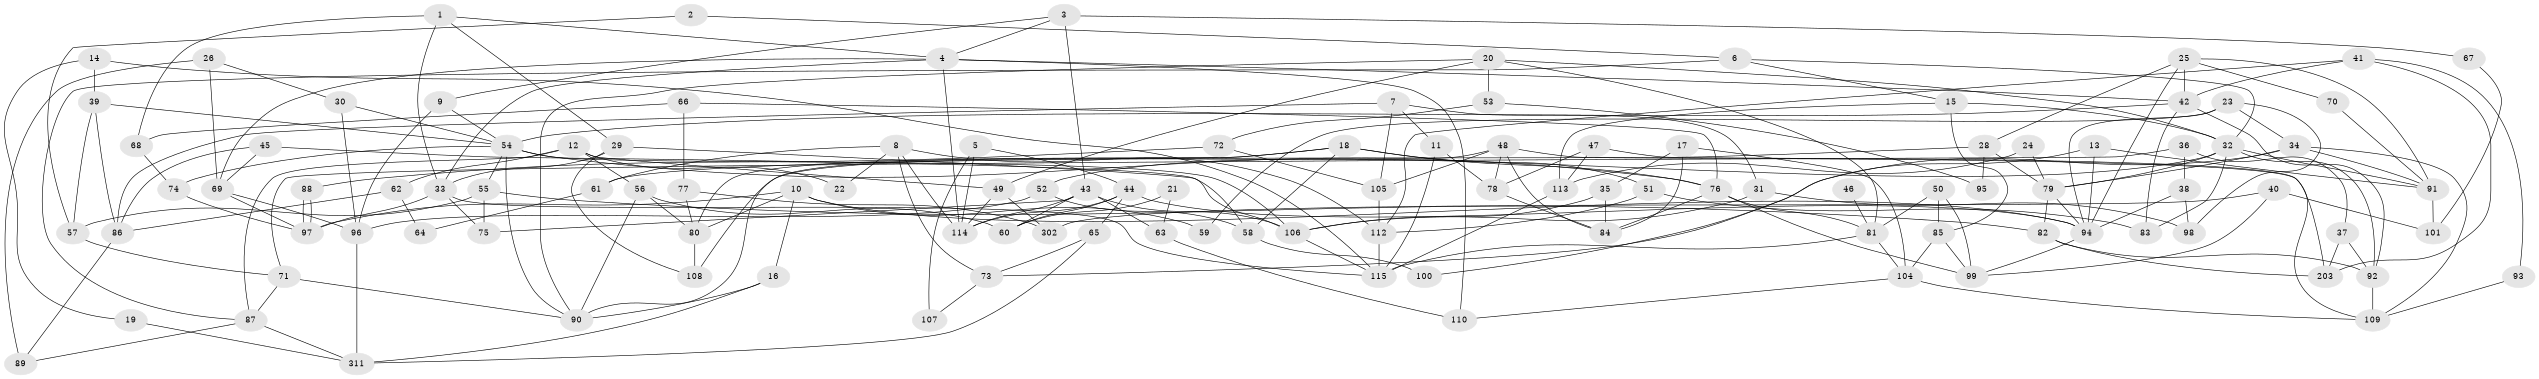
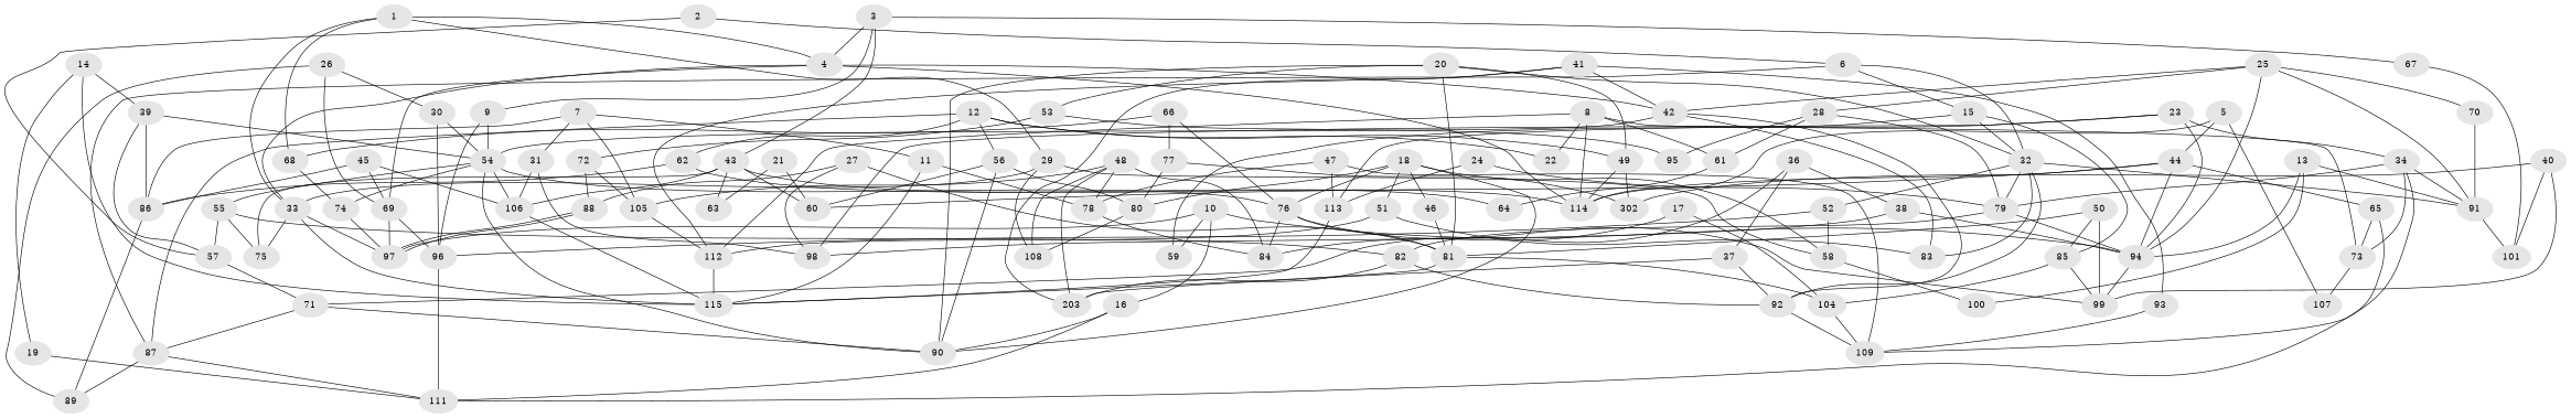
  graph {
    node [color=gray90 style=filled]
    1
    4
    29
    33
    68
    42
    69
-   110
    114
    58
    108
    97
    115
    75
    74
    2
    6
    57
    15
    32
    87
    71
    3
    9
    43
    67
    54
    96
    60
    63
    106
    101
    83
    92
    5
    44
    107
    94
    65
    85
    113
    91
    79
    52
-   111 [label=311]
+   111
    89
    7
    11
    31
    86
    105
    78
    98
    112
    8
    22
    61
    73
    64
    90
    76
    55
    10
    16
    59
    80
    99
    84
    12
    49
    56
    62
    n73 [label=302]
    13
    100
    14
    19
    39
    104
    17
-   35
    109
    18
    46
    51
    81
    20
    53
    95
    72
    21
    23
    34
    24
    82
    25
    28
    70
    26
    30
+   27
    88
    36
    37
    38
    n106 [label=203]
    40
    41
    93
    45
    47
    48
    50
    66
    77
    1 -- 4
    1 -- 29
    1 -- 33
    1 -- 68
    4 -- 33
    4 -- 42
    4 -- 69
-   4 -- 110
    4 -- 114
    29 -- 33
    29 -- 58
    29 -- 108
    33 -- 97
    33 -- 115
    33 -- 75
    68 -- 74
    42 -- 54
    42 -- 83
    42 -- 92
    69 -- 97
    69 -- 96
    58 -- 100
    74 -- 97
    2 -- 6
    2 -- 57
    6 -- 15
    6 -- 32
    6 -- 87
    57 -- 71
    15 -- 32
    15 -- 85
    15 -- 113
    32 -- 83
    32 -- 92
    32 -- 91
    32 -- 79
    32 -- 52
    87 -- 111
    87 -- 89
    71 -- 87
    71 -- 90
    3 -- 4
    3 -- 9
    3 -- 43
    3 -- 67
    9 -- 54
    9 -- 96
    43 -- 114
    43 -- 75
    43 -- 60
    43 -- 63
    43 -- 106
    67 -- 101
    54 -- 74
    54 -- 106
    54 -- 90
    54 -- 76
    54 -- 55
    96 -- 111
-   63 -- 110
    106 -- 115
    92 -- 109
    5 -- 114
    5 -- 44
    5 -- 107
    44 -- 114
    44 -- 60
    44 -- 94
    44 -- 65
    94 -- 99
    65 -- 111
    65 -- 73
    85 -- 99
    85 -- 104
    113 -- 115
    91 -- 101
    79 -- 94
    79 -- 82
    52 -- 58
    52 -- 96
    7 -- 11
    7 -- 31
    7 -- 86
    7 -- 105
    11 -- 115
    11 -- 78
    31 -- 106
    31 -- 98
    86 -- 89
    105 -- 112
    78 -- 84
    112 -- 115
    8 -- 114
    8 -- 112
    8 -- 22
    8 -- 61
    8 -- 73
    61 -- 64
    73 -- 107
    76 -- 99
    76 -- 84
    76 -- 81
    55 -- 75
    55 -- 57
    55 -- 82
    10 -- 97
    10 -- 94
    10 -- 16
    10 -- 59
-   10 -- 80
    16 -- 111
    16 -- 90
    80 -- 108
    12 -- 87
    12 -- 22
    12 -- 49
    12 -- 56
    12 -- 62
    49 -- 114
    49 -- n73
    56 -- 60
    56 -- 90
    56 -- 80
    62 -- 86
    62 -- 64
    13 -- 94
    13 -- 91
    13 -- 100
    14 -- 115
    14 -- 19
    14 -- 39
    19 -- 111
    39 -- 57
    39 -- 54
    39 -- 86
-   104 -- 110
    104 -- 109
    17 -- 84
    17 -- 104
-   17 -- 35
-   35 -- 106
-   35 -- 84
    18 -- 58
    18 -- 90
    18 -- 76
    18 -- 80
+   18 -- 46
    18 -- 51
    46 -- 81
    51 -- 83
    51 -- 112
    81 -- 115
    81 -- 104
    20 -- 32
    20 -- 90
    20 -- 49
    20 -- 81
    20 -- 53
    53 -- 95
    53 -- 72
    72 -- 105
    72 -- 88
    21 -- 60
    21 -- 63
    23 -- 94
    23 -- 98
    23 -- 59
    23 -- 34
    34 -- 91
    34 -- 79
    34 -- 73
    34 -- 109
    24 -- 113
    24 -- 79
    82 -- 92
    82 -- n106
    25 -- 42
    25 -- 94
    25 -- 91
    25 -- 28
    25 -- 70
    28 -- 79
    28 -- 61
    28 -- 95
    70 -- 91
    26 -- 69
    26 -- 89
    26 -- 30
    30 -- 54
    30 -- 96
+   27 -- 98
+   27 -- 81
+   27 -- 88
    88 -- 97
    88 -- 97
    36 -- 71
    36 -- 37
    36 -- 38
    37 -- 92
    37 -- n106
    38 -- 94
    38 -- 98
    40 -- 101
    40 -- 99
    40 -- n73
    41 -- 42
    41 -- 112
    41 -- n106
    41 -- 93
    93 -- 109
    45 -- 69
    45 -- 106
    45 -- 86
    47 -- 113
    47 -- 78
    47 -- 109
    48 -- 108
    48 -- 105
    48 -- 78
    48 -- 84
    48 -- n106
    50 -- 85
    50 -- 99
    50 -- 81
    66 -- 68
    66 -- 76
    66 -- 77
    77 -- 80
    77 -- n73
  }
